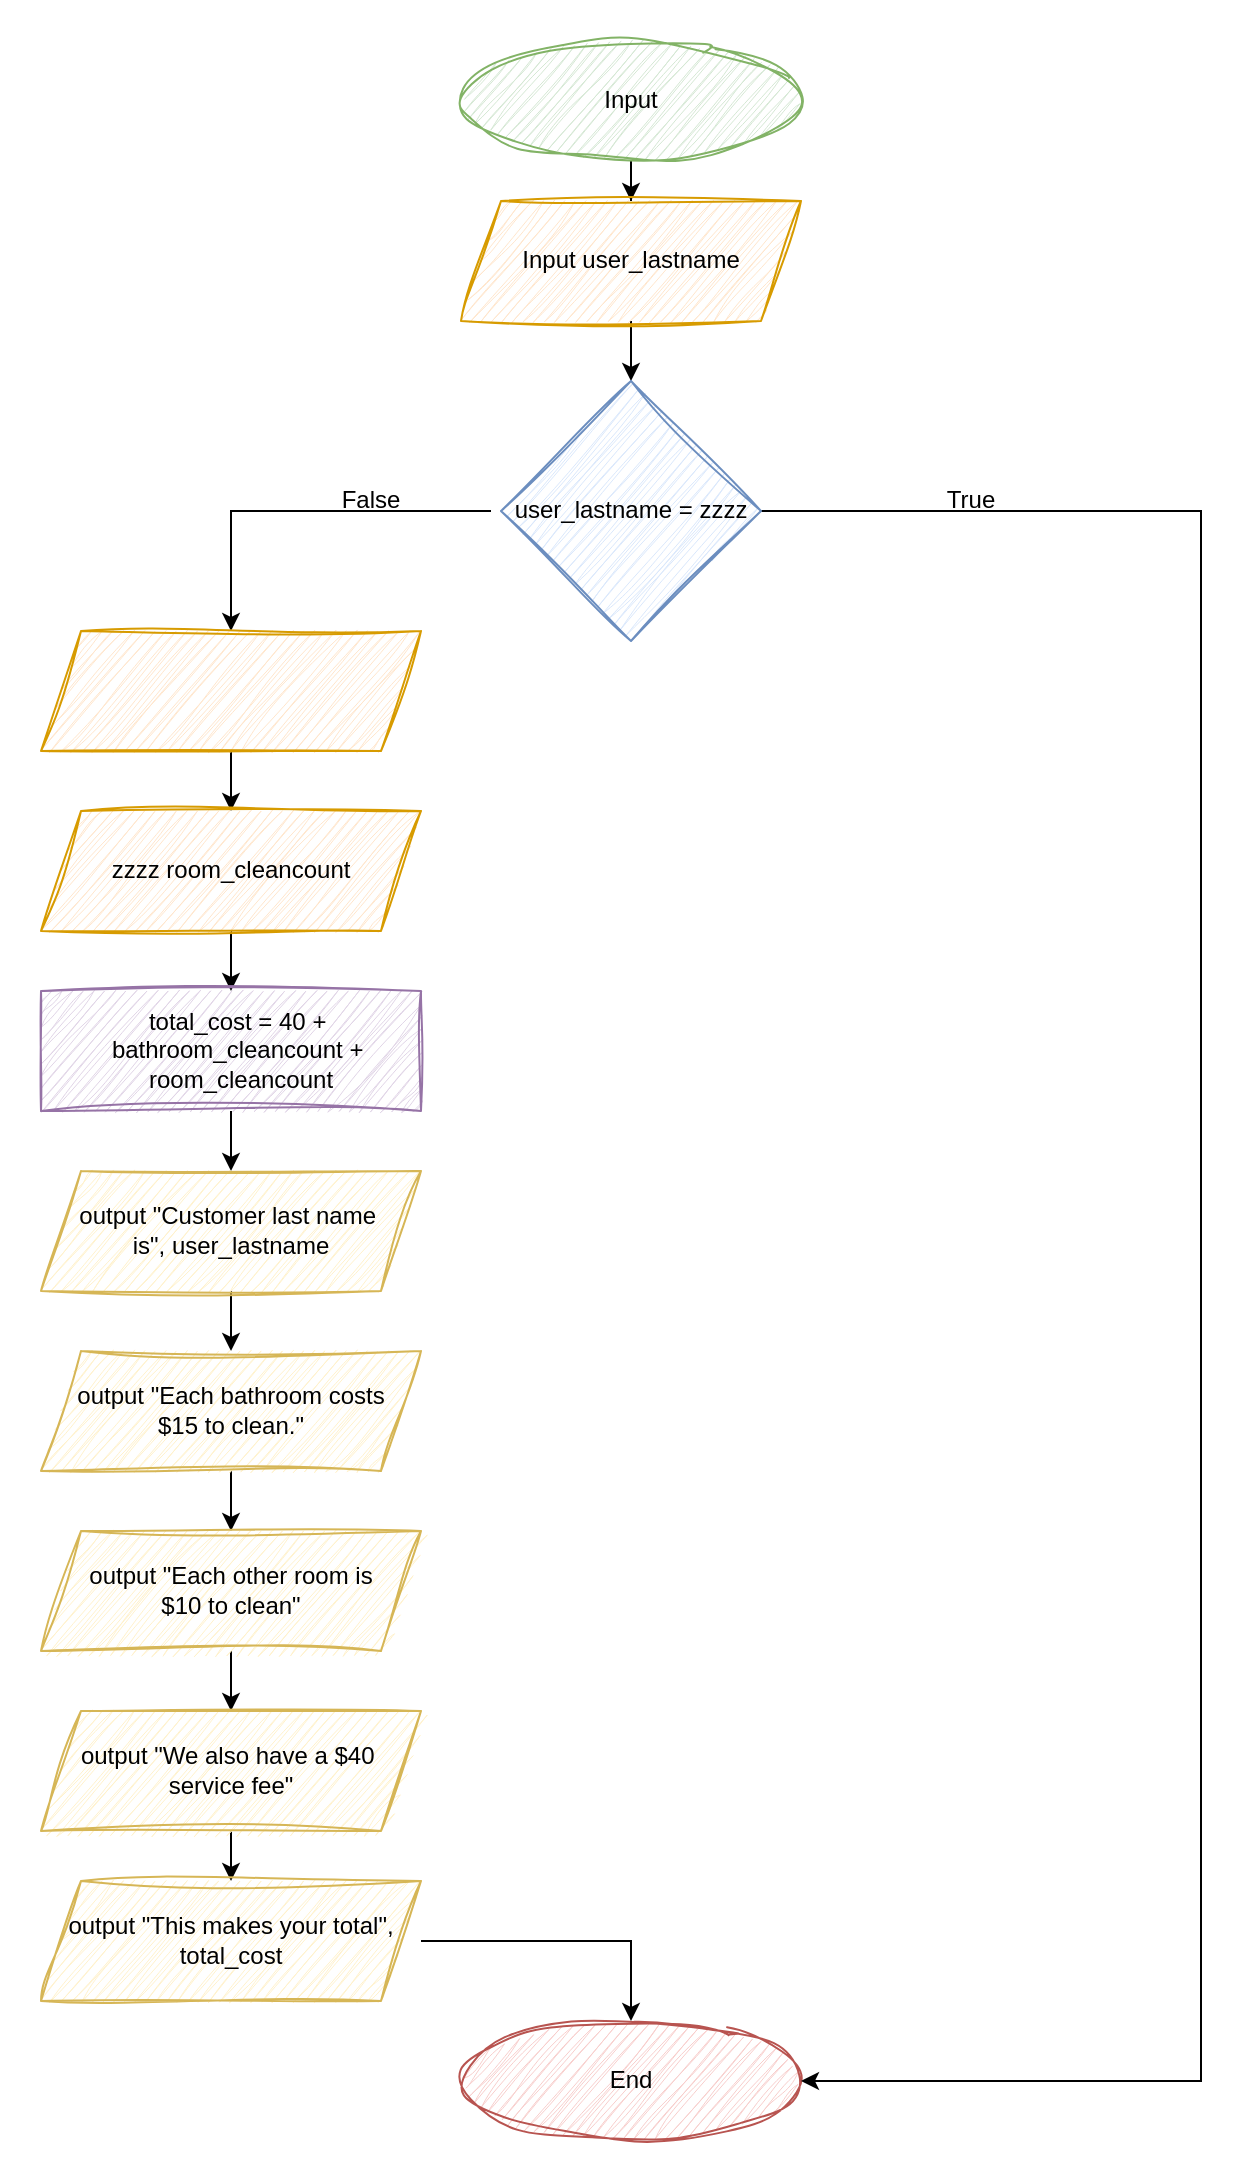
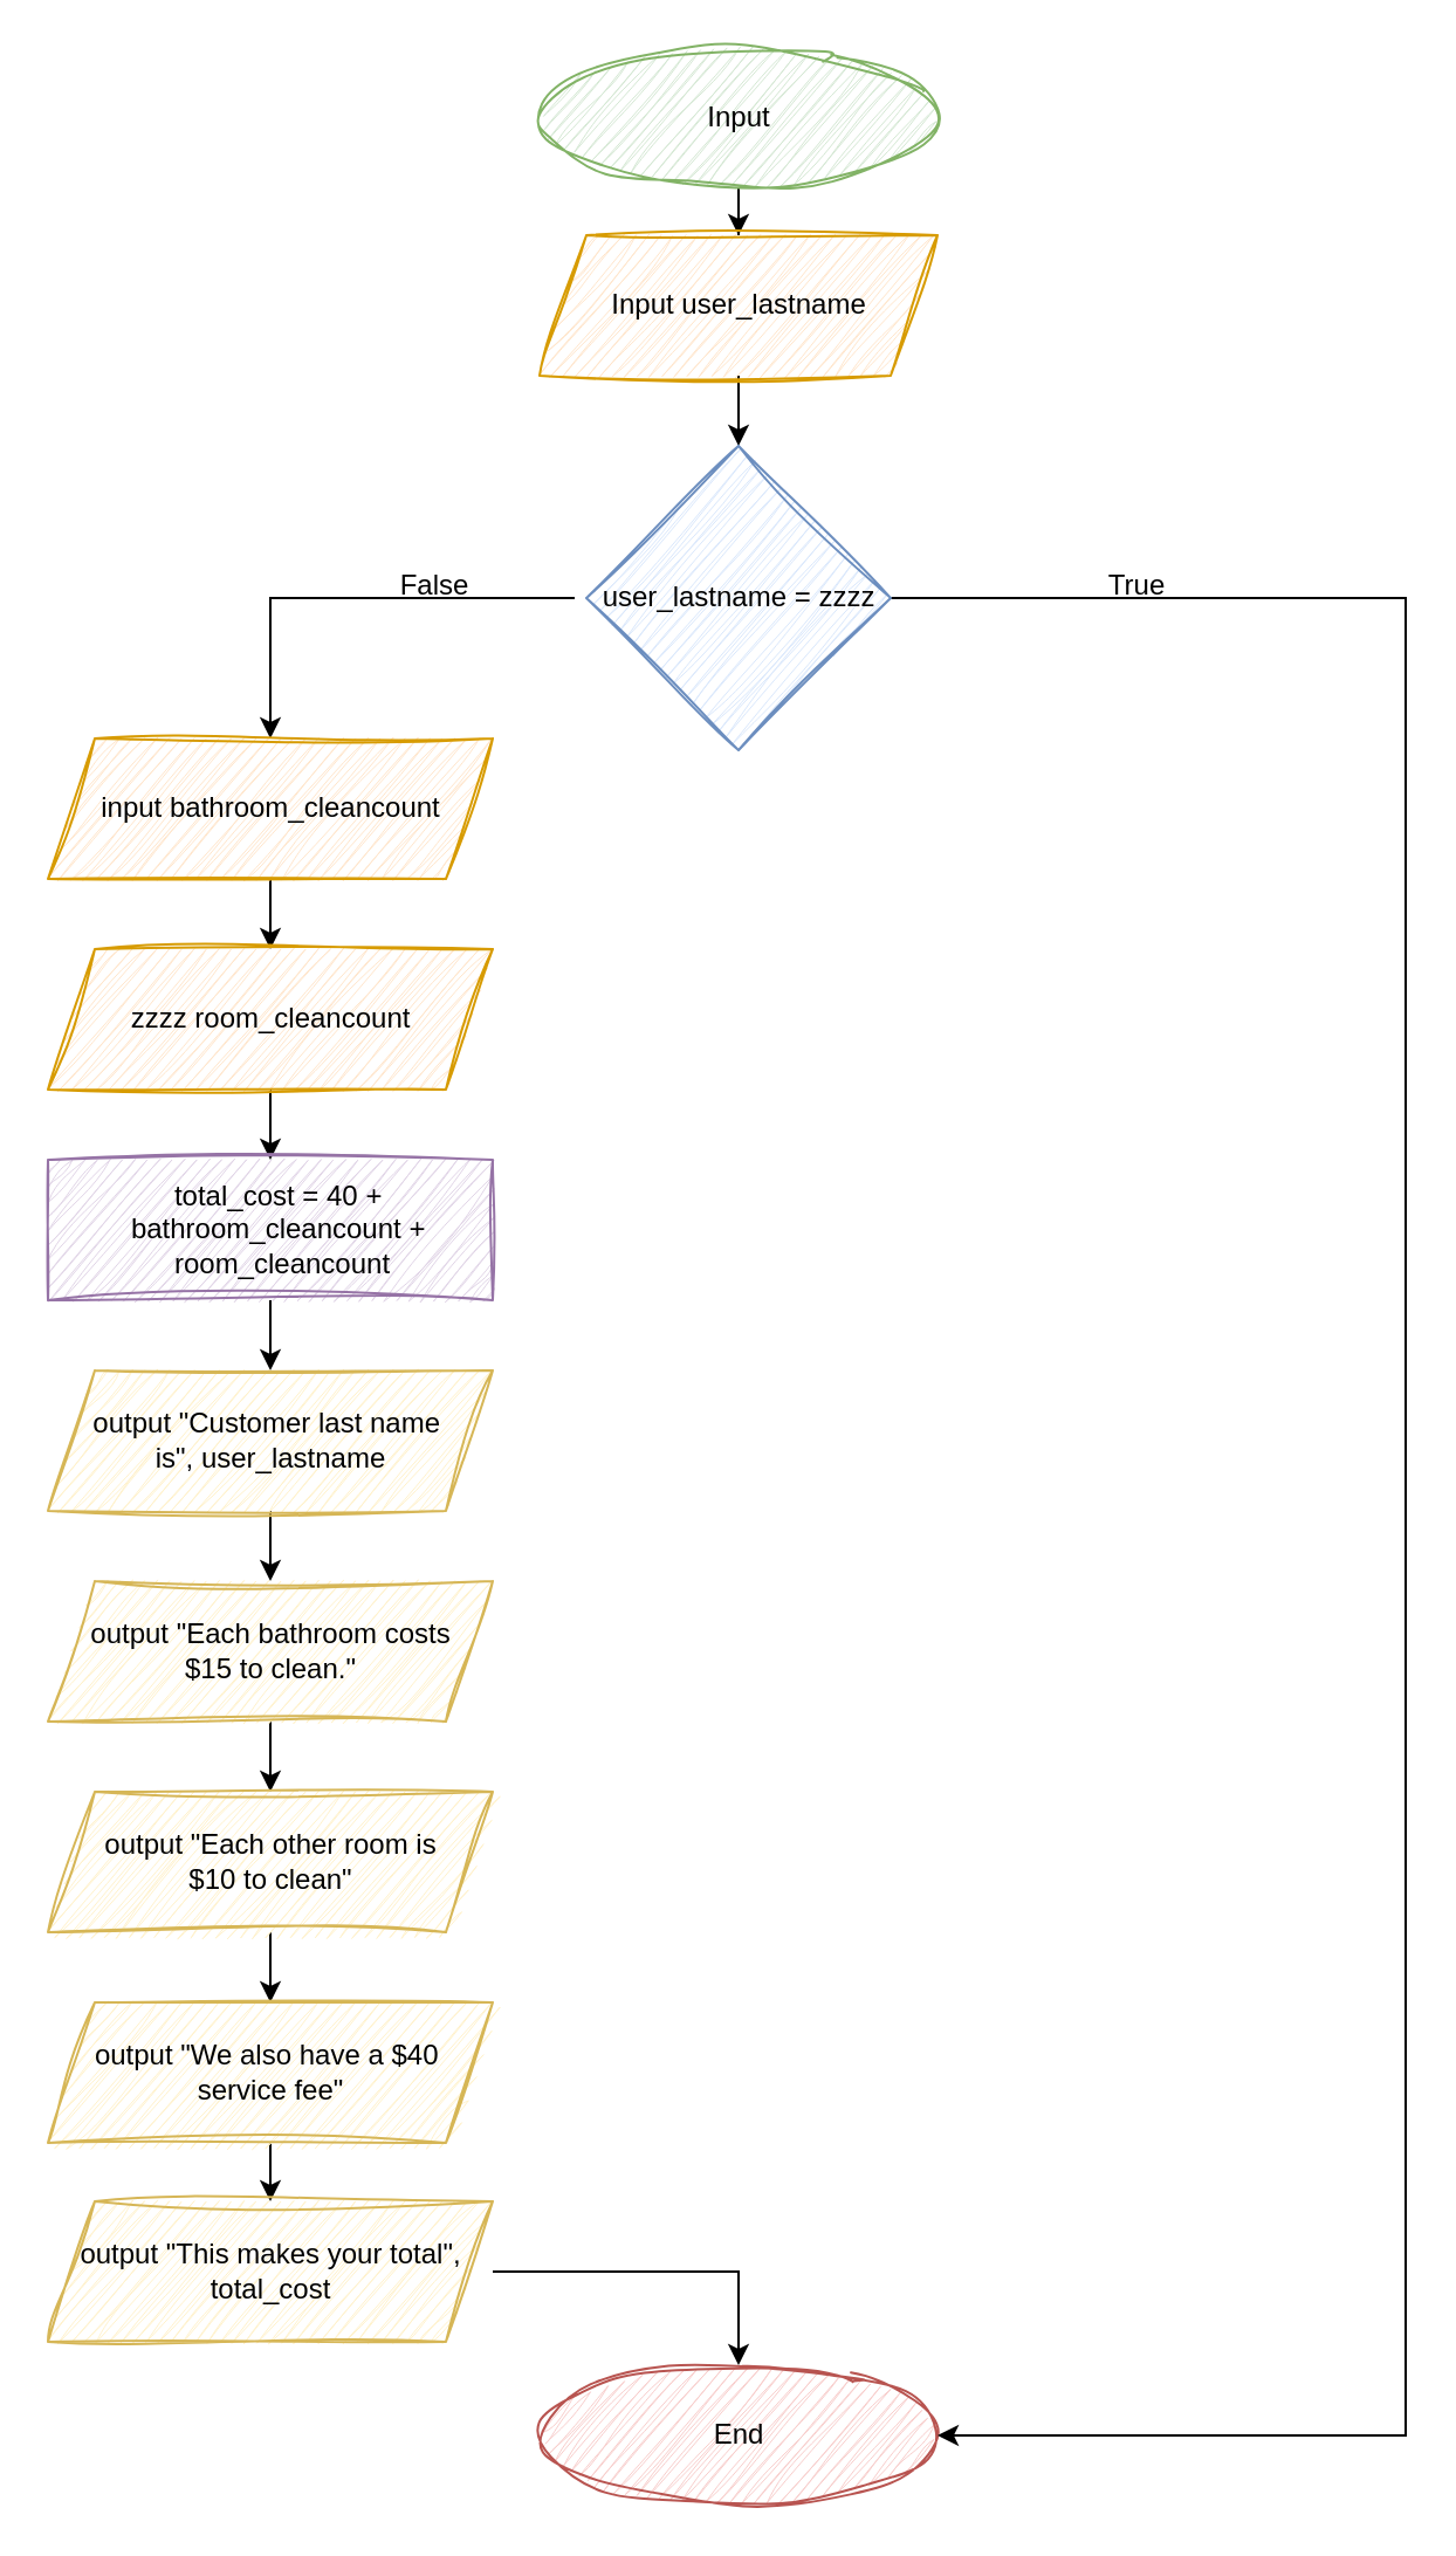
  <mxCell id="0" />
  <mxCell id="1" parent="0" />
  <mxCell id="2" style="edgeStyle=orthogonalEdgeStyle;rounded=0;orthogonalLoop=1;jettySize=auto;html=1;entryX=0.5;entryY=0;entryDx=0;entryDy=0;" edge="1" parent="1" source="3" target="8"><mxGeometry relative="1" as="geometry" /></mxCell>
  <mxCell id="3" value="" style="ellipse;whiteSpace=wrap;html=1;sketch=1;curveFitting=1;jiggle=2;fillColor=#d5e8d4;strokeColor=#82b366;" vertex="1" parent="1"><mxGeometry x="230" y="20" width="170" height="60" as="geometry" /></mxCell>
  <mxCell id="4" value="" style="ellipse;whiteSpace=wrap;html=1;sketch=1;curveFitting=1;jiggle=2;fillColor=#f8cecc;strokeColor=#b85450;" vertex="1" parent="1"><mxGeometry x="230" y="1010" width="170" height="60" as="geometry" /></mxCell>
  <mxCell id="5" value="Input" style="text;html=1;align=center;verticalAlign=middle;resizable=0;points=[];autosize=1;strokeColor=none;fillColor=none;" vertex="1" parent="1"><mxGeometry x="290" y="35" width="50" height="30" as="geometry" /></mxCell>
  <mxCell id="6" value="End" style="text;html=1;align=center;verticalAlign=middle;resizable=0;points=[];autosize=1;strokeColor=none;fillColor=none;" vertex="1" parent="1"><mxGeometry x="295" y="1025" width="40" height="30" as="geometry" /></mxCell>
  <mxCell id="7" style="edgeStyle=orthogonalEdgeStyle;rounded=0;orthogonalLoop=1;jettySize=auto;html=1;entryX=0.5;entryY=0;entryDx=0;entryDy=0;" edge="1" parent="1" source="8" target="11"><mxGeometry relative="1" as="geometry" /></mxCell>
  <mxCell id="8" value="" style="shape=parallelogram;perimeter=parallelogramPerimeter;whiteSpace=wrap;html=1;fixedSize=1;shadow=0;sketch=1;curveFitting=1;jiggle=2;fillColor=#ffe6cc;strokeColor=#d79b00;" vertex="1" parent="1"><mxGeometry x="230" y="100" width="170" height="60" as="geometry" /></mxCell>
  <mxCell id="9" value="Input user_lastname" style="text;html=1;align=center;verticalAlign=middle;resizable=0;points=[];autosize=1;strokeColor=none;fillColor=none;" vertex="1" parent="1"><mxGeometry x="250" y="115" width="130" height="30" as="geometry" /></mxCell>
  <mxCell id="10" style="edgeStyle=orthogonalEdgeStyle;rounded=0;orthogonalLoop=1;jettySize=auto;html=1;entryX=1;entryY=0.5;entryDx=0;entryDy=0;" edge="1" parent="1" source="11" target="4"><mxGeometry relative="1" as="geometry"><mxPoint x="490" y="635" as="targetPoint" /><Array as="points"><mxPoint x="600" y="255" /><mxPoint x="600" y="1040" /></Array></mxGeometry></mxCell>
  <mxCell id="11" value="" style="rhombus;whiteSpace=wrap;html=1;sketch=1;curveFitting=1;jiggle=2;fillColor=#dae8fc;strokeColor=#6c8ebf;" vertex="1" parent="1"><mxGeometry x="250" y="190" width="130" height="130" as="geometry" /></mxCell>
  <mxCell id="12" style="edgeStyle=orthogonalEdgeStyle;rounded=0;orthogonalLoop=1;jettySize=auto;html=1;entryX=0.5;entryY=0;entryDx=0;entryDy=0;" edge="1" parent="1" source="13" target="17"><mxGeometry relative="1" as="geometry" /></mxCell>
  <mxCell id="13" value="user_lastname = zzzz" style="text;html=1;align=center;verticalAlign=middle;resizable=0;points=[];autosize=1;strokeColor=none;fillColor=none;" vertex="1" parent="1"><mxGeometry x="245" y="240" width="140" height="30" as="geometry" /></mxCell>
  <mxCell id="14" value="True" style="text;html=1;align=center;verticalAlign=middle;resizable=0;points=[];autosize=1;strokeColor=none;fillColor=none;" vertex="1" parent="1"><mxGeometry x="460" y="235" width="50" height="30" as="geometry" /></mxCell>
  <mxCell id="15" value="False" style="text;html=1;align=center;verticalAlign=middle;resizable=0;points=[];autosize=1;strokeColor=none;fillColor=none;" vertex="1" parent="1"><mxGeometry x="160" y="235" width="50" height="30" as="geometry" /></mxCell>
  <mxCell id="16" style="edgeStyle=orthogonalEdgeStyle;rounded=0;orthogonalLoop=1;jettySize=auto;html=1;entryX=0.5;entryY=0;entryDx=0;entryDy=0;" edge="1" parent="1" source="17" target="20"><mxGeometry relative="1" as="geometry" /></mxCell>
  <mxCell id="17" value="" style="shape=parallelogram;perimeter=parallelogramPerimeter;whiteSpace=wrap;html=1;fixedSize=1;shadow=0;sketch=1;curveFitting=1;jiggle=2;fillColor=#ffe6cc;strokeColor=#d79b00;" vertex="1" parent="1"><mxGeometry x="20" y="315" width="190" height="60" as="geometry" /></mxCell>
+ <mxCell id="18" value="input bathroom_cleancount" style="text;html=1;align=center;verticalAlign=middle;resizable=0;points=[];autosize=1;strokeColor=none;fillColor=none;" vertex="1" parent="1"><mxGeometry x="30" y="330" width="170" height="30" as="geometry" /></mxCell>
  <mxCell id="19" style="edgeStyle=orthogonalEdgeStyle;rounded=0;orthogonalLoop=1;jettySize=auto;html=1;entryX=0.5;entryY=0;entryDx=0;entryDy=0;" edge="1" parent="1" source="20" target="23"><mxGeometry relative="1" as="geometry" /></mxCell>
  <mxCell id="20" value="" style="shape=parallelogram;perimeter=parallelogramPerimeter;whiteSpace=wrap;html=1;fixedSize=1;shadow=0;sketch=1;curveFitting=1;jiggle=2;fillColor=#ffe6cc;strokeColor=#d79b00;" vertex="1" parent="1"><mxGeometry x="20" y="405" width="190" height="60" as="geometry" /></mxCell>
  <mxCell id="21" value="zzzz room_cleancount" style="text;html=1;align=center;verticalAlign=middle;resizable=0;points=[];autosize=1;strokeColor=none;fillColor=none;" vertex="1" parent="1"><mxGeometry x="45" y="420" width="140" height="30" as="geometry" /></mxCell>
  <mxCell id="22" style="edgeStyle=orthogonalEdgeStyle;rounded=0;orthogonalLoop=1;jettySize=auto;html=1;entryX=0.5;entryY=0;entryDx=0;entryDy=0;" edge="1" parent="1" source="23" target="26"><mxGeometry relative="1" as="geometry" /></mxCell>
  <mxCell id="23" value="" style="rounded=0;whiteSpace=wrap;html=1;sketch=1;curveFitting=1;jiggle=2;fillColor=#e1d5e7;strokeColor=#9673a6;" vertex="1" parent="1"><mxGeometry x="20" y="495" width="190" height="60" as="geometry" /></mxCell>
  <mxCell id="24" value="total_cost = 40 +&amp;nbsp;&lt;div&gt;bathroom_cleancount +&amp;nbsp;&lt;/div&gt;&lt;div&gt;room_cleancount&lt;/div&gt;" style="text;html=1;align=center;verticalAlign=middle;resizable=0;points=[];autosize=1;strokeColor=none;fillColor=none;" vertex="1" parent="1"><mxGeometry x="45" y="495" width="150" height="60" as="geometry" /></mxCell>
  <mxCell id="25" style="edgeStyle=orthogonalEdgeStyle;rounded=0;orthogonalLoop=1;jettySize=auto;html=1;entryX=0.5;entryY=0;entryDx=0;entryDy=0;" edge="1" parent="1" source="26" target="29"><mxGeometry relative="1" as="geometry" /></mxCell>
  <mxCell id="26" value="" style="shape=parallelogram;perimeter=parallelogramPerimeter;whiteSpace=wrap;html=1;fixedSize=1;shadow=0;sketch=1;curveFitting=1;jiggle=2;fillColor=#fff2cc;strokeColor=#d6b656;" vertex="1" parent="1"><mxGeometry x="20" y="585" width="190" height="60" as="geometry" /></mxCell>
  <mxCell id="27" value="output &quot;Customer last name&amp;nbsp;&lt;div&gt;is&quot;, user_lastname&lt;/div&gt;" style="text;html=1;align=center;verticalAlign=middle;resizable=0;points=[];autosize=1;strokeColor=none;fillColor=none;" vertex="1" parent="1"><mxGeometry x="25" y="595" width="180" height="40" as="geometry" /></mxCell>
  <mxCell id="28" style="edgeStyle=orthogonalEdgeStyle;rounded=0;orthogonalLoop=1;jettySize=auto;html=1;entryX=0.5;entryY=0;entryDx=0;entryDy=0;" edge="1" parent="1" source="29" target="32"><mxGeometry relative="1" as="geometry" /></mxCell>
  <mxCell id="29" value="" style="shape=parallelogram;perimeter=parallelogramPerimeter;whiteSpace=wrap;html=1;fixedSize=1;shadow=0;sketch=1;curveFitting=1;jiggle=2;fillColor=#fff2cc;strokeColor=#d6b656;" vertex="1" parent="1"><mxGeometry x="20" y="675" width="190" height="60" as="geometry" /></mxCell>
  <mxCell id="30" value="output &quot;Each bathroom costs&lt;div&gt;$15 to clean.&quot;&lt;/div&gt;" style="text;html=1;align=center;verticalAlign=middle;resizable=0;points=[];autosize=1;strokeColor=none;fillColor=none;" vertex="1" parent="1"><mxGeometry x="25" y="685" width="180" height="40" as="geometry" /></mxCell>
  <mxCell id="31" style="edgeStyle=orthogonalEdgeStyle;rounded=0;orthogonalLoop=1;jettySize=auto;html=1;entryX=0.5;entryY=0;entryDx=0;entryDy=0;" edge="1" parent="1" source="32" target="35"><mxGeometry relative="1" as="geometry" /></mxCell>
  <mxCell id="32" value="" style="shape=parallelogram;perimeter=parallelogramPerimeter;whiteSpace=wrap;html=1;fixedSize=1;shadow=0;sketch=1;curveFitting=1;jiggle=2;fillColor=#fff2cc;strokeColor=#d6b656;" vertex="1" parent="1"><mxGeometry x="20" y="765" width="190" height="60" as="geometry" /></mxCell>
  <mxCell id="33" value="output &quot;Each other room is&lt;div&gt;$10 to clean&quot;&lt;/div&gt;" style="text;html=1;align=center;verticalAlign=middle;resizable=0;points=[];autosize=1;strokeColor=none;fillColor=none;" vertex="1" parent="1"><mxGeometry x="30" y="775" width="170" height="40" as="geometry" /></mxCell>
  <mxCell id="34" style="edgeStyle=orthogonalEdgeStyle;rounded=0;orthogonalLoop=1;jettySize=auto;html=1;entryX=0.5;entryY=0;entryDx=0;entryDy=0;" edge="1" parent="1" source="35" target="37"><mxGeometry relative="1" as="geometry" /></mxCell>
  <mxCell id="35" value="" style="shape=parallelogram;perimeter=parallelogramPerimeter;whiteSpace=wrap;html=1;fixedSize=1;shadow=0;sketch=1;curveFitting=1;jiggle=2;fillColor=#fff2cc;strokeColor=#d6b656;" vertex="1" parent="1"><mxGeometry x="20" y="855" width="190" height="60" as="geometry" /></mxCell>
  <mxCell id="36" value="output &quot;We also have a $40&amp;nbsp;&lt;div&gt;service fee&quot;&lt;/div&gt;" style="text;html=1;align=center;verticalAlign=middle;resizable=0;points=[];autosize=1;strokeColor=none;fillColor=none;" vertex="1" parent="1"><mxGeometry x="30" y="865" width="170" height="40" as="geometry" /></mxCell>
  <mxCell id="37" value="" style="shape=parallelogram;perimeter=parallelogramPerimeter;whiteSpace=wrap;html=1;fixedSize=1;shadow=0;sketch=1;curveFitting=1;jiggle=2;fillColor=#fff2cc;strokeColor=#d6b656;" vertex="1" parent="1"><mxGeometry x="20" y="940" width="190" height="60" as="geometry" /></mxCell>
  <mxCell id="38" style="edgeStyle=orthogonalEdgeStyle;rounded=0;orthogonalLoop=1;jettySize=auto;html=1;entryX=0.5;entryY=0;entryDx=0;entryDy=0;" edge="1" parent="1" source="39" target="4"><mxGeometry relative="1" as="geometry" /></mxCell>
  <mxCell id="39" value="output &quot;This makes your total&quot;,&lt;div&gt;total_cost&lt;/div&gt;" style="text;html=1;align=center;verticalAlign=middle;resizable=0;points=[];autosize=1;strokeColor=none;fillColor=none;" vertex="1" parent="1"><mxGeometry x="20" y="950" width="190" height="40" as="geometry" /></mxCell>
